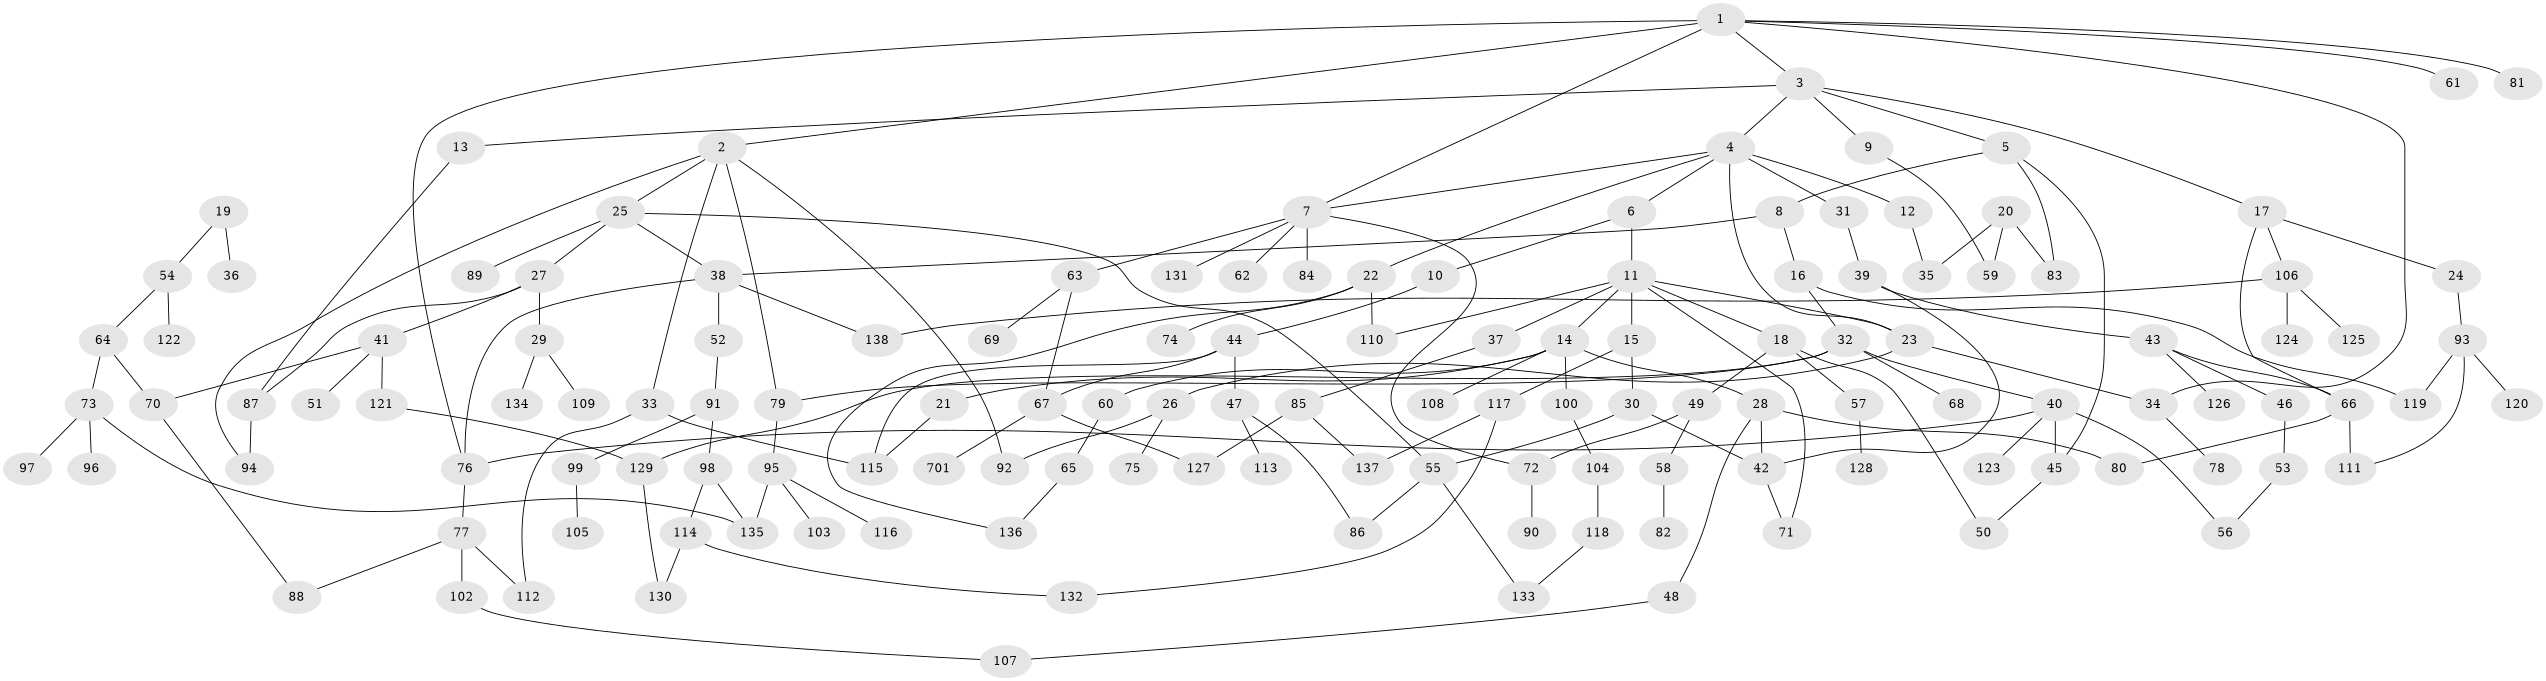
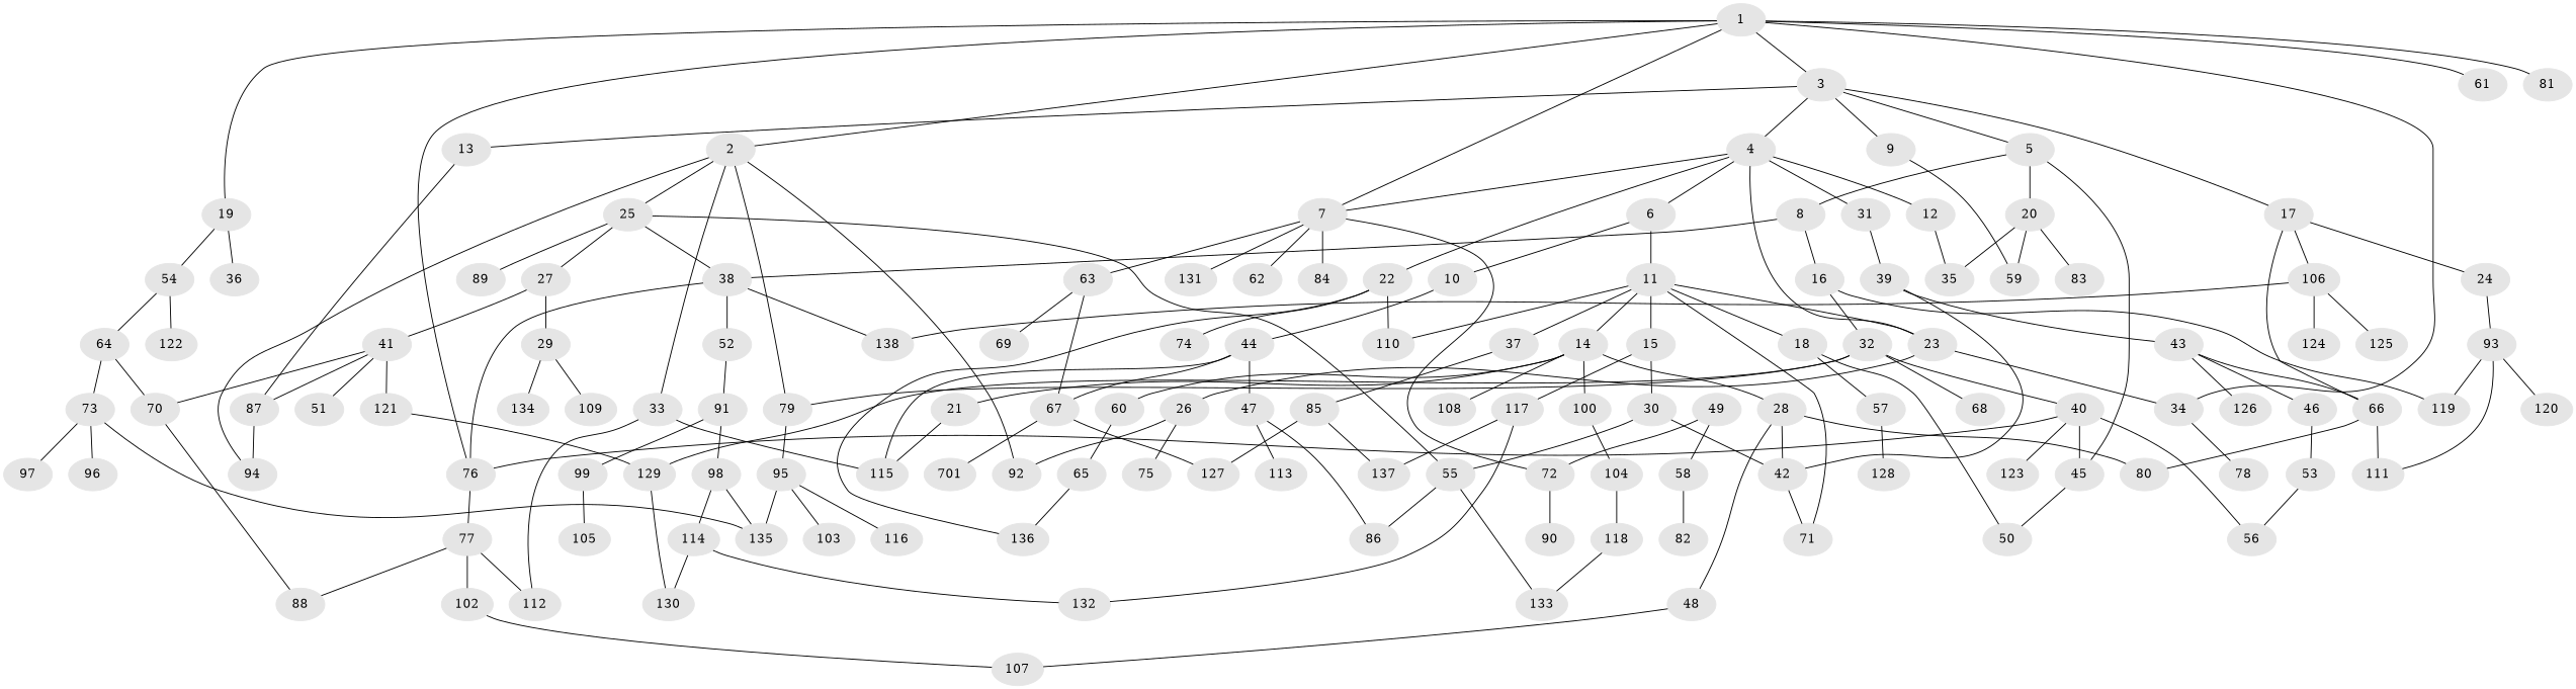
  graph {
    node [color=gray90 style=filled]
    1
    2
    3
    7
    19
    34
    61
    76
    81
    25
    33
    79
    92
    94
    4
    5
    9
    13
    17
    62
    63
    72
    84
    131
    54
    36
    78
    64
    122
    77
    38
    27
    55
    89
    115
    112
    95
    6
    12
    22
    23
    31
    8
    20
    45
    59
    87
    24
    66
    106
    10
    11
    35
    110
    74
    136
    26
    39
    16
    83
    50
    44
    14
    15
    18
    37
    71
    67
    69
    90
    32
    119
    52
    138
    47
    21
    28
    60
    100
    108
    30
    117
    49
    57
    85
    42
    48
    80
    65
    104
    137
    132
    40
    68
    129
    93
    111
    124
    125
    58
    128
    75
    120
    29
    41
    86
    133
    109
    134
    51
    70
    121
    107
    43
    56
    123
    130
    127
    91
    46
    126
    88
    53
    113
    n125 [label=701]
    82
    98
    99
    73
    96
    97
    135
    102
    103
    116
    114
    105
    118
    1 -- 2
    1 -- 3
    1 -- 7
+   1 -- 19
    1 -- 34
    1 -- 61
    1 -- 76
    1 -- 81
    2 -- 25
    2 -- 33
    2 -- 79
    2 -- 92
    2 -- 94
    3 -- 4
    3 -- 5
    3 -- 9
    3 -- 13
    3 -- 17
    7 -- 62
    7 -- 63
    7 -- 72
    7 -- 84
    7 -- 131
    19 -- 54
    19 -- 36
    34 -- 78
    76 -- 77
    25 -- 38
    25 -- 27
    25 -- 55
    25 -- 89
    33 -- 115
    33 -- 112
    79 -- 95
    4 -- 7
    4 -- 6
    4 -- 12
    4 -- 22
    4 -- 23
    4 -- 31
    5 -- 8
-   5 -- 83
+   5 -- 20
    5 -- 45
    9 -- 59
    13 -- 87
    17 -- 24
    17 -- 66
    17 -- 106
    63 -- 67
    63 -- 69
    72 -- 90
    54 -- 64
    54 -- 122
    64 -- 70
    64 -- 73
    77 -- 112
    77 -- 88
    77 -- 102
    38 -- 76
    38 -- 52
    38 -- 138
    27 -- 29
    27 -- 41
    55 -- 86
    55 -- 133
    95 -- 135
    95 -- 103
    95 -- 116
    6 -- 10
    6 -- 11
    12 -- 35
    22 -- 110
    22 -- 74
    22 -- 136
    23 -- 34
    23 -- 26
    31 -- 39
    8 -- 38
    8 -- 16
    20 -- 59
    20 -- 35
    20 -- 83
    45 -- 50
    87 -- 94
    24 -- 93
    66 -- 80
    66 -- 111
    106 -- 138
    106 -- 124
    106 -- 125
    10 -- 44
    11 -- 23
    11 -- 110
    11 -- 14
    11 -- 15
    11 -- 18
    11 -- 37
    11 -- 71
    26 -- 92
    26 -- 75
    39 -- 42
    39 -- 43
    16 -- 32
    16 -- 119
    44 -- 115
    44 -- 67
    44 -- 47
    14 -- 21
    14 -- 28
    14 -- 60
    14 -- 100
    14 -- 108
    15 -- 30
    15 -- 117
    18 -- 50
-   18 -- 49
    18 -- 57
    37 -- 85
    67 -- 127
    67 -- n125
    32 -- 79
    32 -- 40
    32 -- 68
    32 -- 129
    52 -- 91
    47 -- 86
    47 -- 113
    21 -- 115
    28 -- 42
    28 -- 48
    28 -- 80
    60 -- 65
    100 -- 104
    30 -- 55
    30 -- 42
    117 -- 137
    117 -- 132
    49 -- 72
    49 -- 58
    57 -- 128
    85 -- 137
    85 -- 127
    42 -- 71
    48 -- 107
    65 -- 136
    104 -- 118
    40 -- 76
    40 -- 45
    40 -- 56
    40 -- 123
    129 -- 130
    93 -- 119
    93 -- 111
    93 -- 120
    58 -- 82
    29 -- 109
    29 -- 134
-   27 -- 87
+   41 -- 87
    41 -- 51
    41 -- 70
    41 -- 121
    70 -- 88
    121 -- 129
    43 -- 66
    43 -- 46
    43 -- 126
    91 -- 98
    91 -- 99
    46 -- 53
    53 -- 56
    98 -- 135
    98 -- 114
    99 -- 105
    73 -- 96
    73 -- 97
    73 -- 135
    102 -- 107
    114 -- 132
    114 -- 130
    118 -- 133
  }
